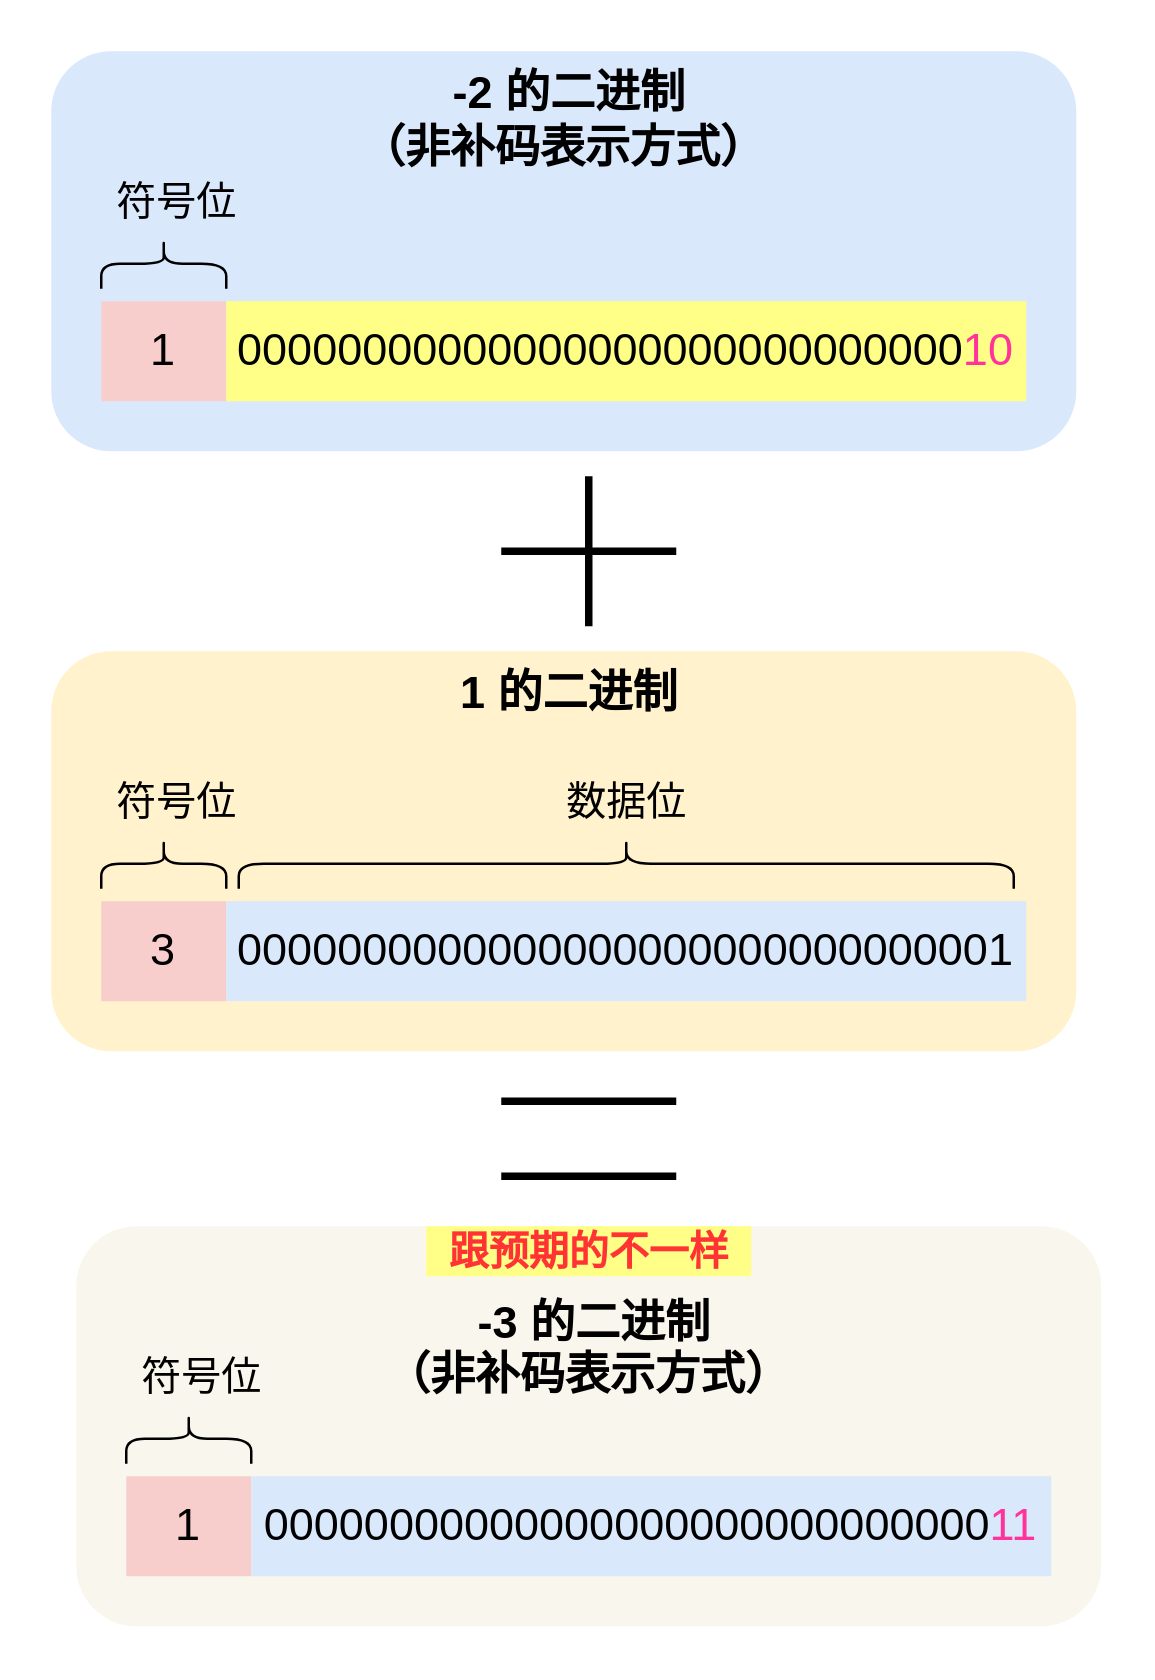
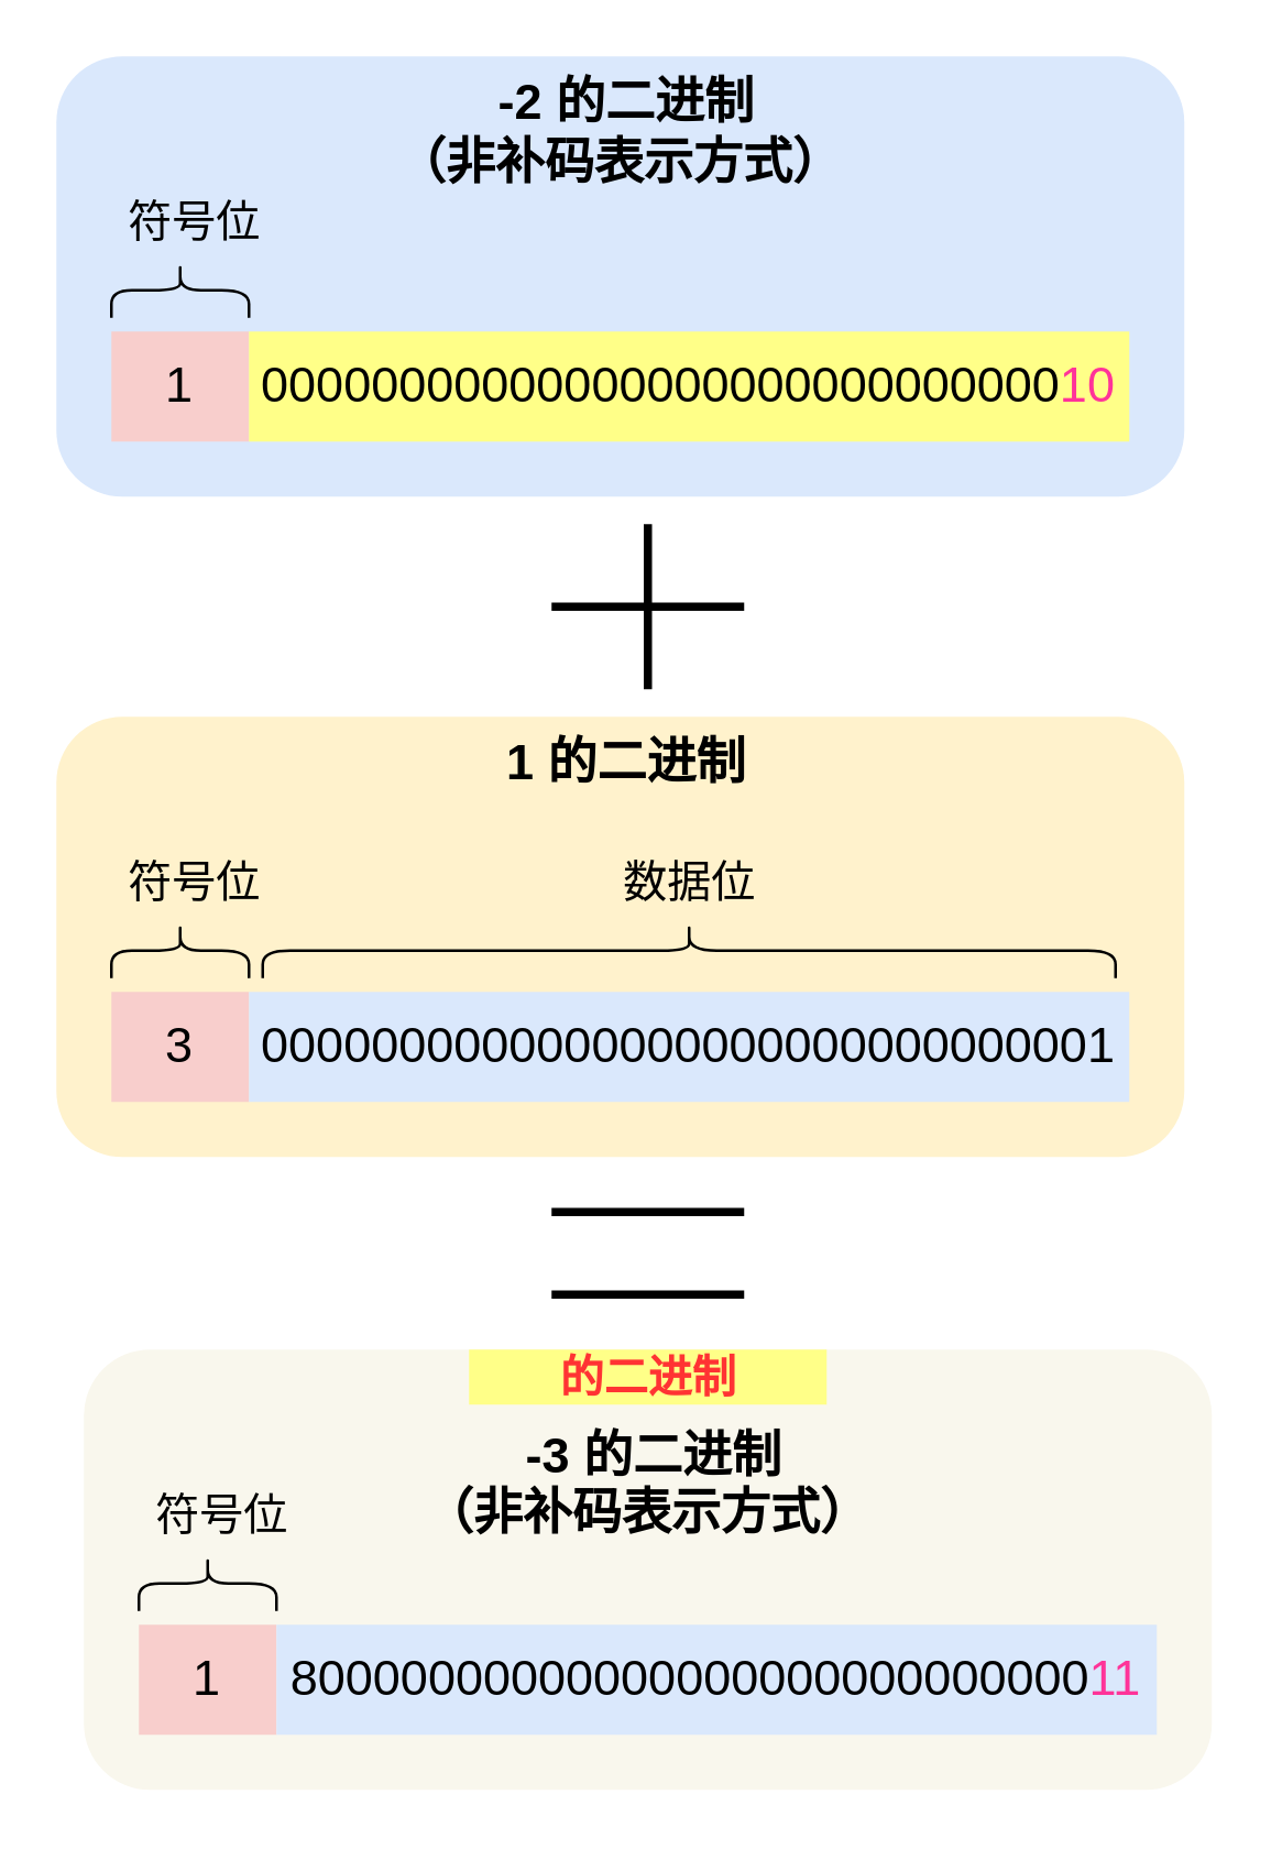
  <mxCell id="0" />
  <mxCell id="1" parent="0" />
  <mxCell id="2" value="&lt;font size=&quot;1&quot;&gt;&lt;b style=&quot;font-size: 18px&quot;&gt;&amp;nbsp;-2 的二进制&lt;br&gt;（非补码表示方式）&lt;br&gt;&lt;/b&gt;&lt;/font&gt;" style="rounded=1;whiteSpace=wrap;html=1;fontSize=16;verticalAlign=top;fillColor=#dae8fc;strokeColor=none;" vertex="1" parent="1"><mxGeometry x="20" y="20" width="410" height="160" as="geometry" /></mxCell>
  <mxCell id="3" value="1" style="rounded=0;whiteSpace=wrap;html=1;fontSize=18;fillColor=#f8cecc;strokeColor=none;" vertex="1" parent="1"><mxGeometry x="40" y="120" width="50" height="40" as="geometry" /></mxCell>
  <mxCell id="4" value="00000000000000000000000000000&lt;font color=&quot;#ff3399&quot;&gt;10&lt;/font&gt;" style="rounded=0;whiteSpace=wrap;html=1;fontSize=18;fillColor=#ffff88;strokeColor=none;" vertex="1" parent="1"><mxGeometry x="90" y="120" width="320" height="40" as="geometry" /></mxCell>
  <mxCell id="5" value="符号位" style="text;html=1;align=center;verticalAlign=middle;resizable=0;points=[];autosize=1;fontSize=16;" vertex="1" parent="1"><mxGeometry x="40" y="70" width="60" height="20" as="geometry" /></mxCell>
  <mxCell id="6" value="" style="shape=curlyBracket;whiteSpace=wrap;html=1;rounded=1;fontSize=16;rotation=90;" vertex="1" parent="1"><mxGeometry x="55" y="80" width="20" height="50" as="geometry" /></mxCell>
  <mxCell id="7" value="&lt;font size=&quot;1&quot;&gt;&lt;b style=&quot;font-size: 18px&quot;&gt;&amp;nbsp;1 的二进制&lt;/b&gt;&lt;/font&gt;" style="rounded=1;whiteSpace=wrap;html=1;fontSize=16;verticalAlign=top;fillColor=#fff2cc;strokeColor=none;" vertex="1" parent="1"><mxGeometry x="20" y="260" width="410" height="160" as="geometry" /></mxCell>
  <mxCell id="8" value="3" style="rounded=0;whiteSpace=wrap;html=1;fontSize=18;fillColor=#f8cecc;strokeColor=none;" vertex="1" parent="1"><mxGeometry x="40" y="360" width="50" height="40" as="geometry" /></mxCell>
  <mxCell id="9" value="0000000000000000000000000000001" style="rounded=0;whiteSpace=wrap;html=1;fontSize=18;fillColor=#dae8fc;strokeColor=none;" vertex="1" parent="1"><mxGeometry x="90" y="360" width="320" height="40" as="geometry" /></mxCell>
  <mxCell id="10" value="符号位" style="text;html=1;align=center;verticalAlign=middle;resizable=0;points=[];autosize=1;fontSize=16;" vertex="1" parent="1"><mxGeometry x="40" y="310" width="60" height="20" as="geometry" /></mxCell>
  <mxCell id="11" value="数据位" style="text;html=1;align=center;verticalAlign=middle;resizable=0;points=[];autosize=1;fontSize=16;" vertex="1" parent="1"><mxGeometry x="220" y="310" width="60" height="20" as="geometry" /></mxCell>
  <mxCell id="12" value="" style="shape=curlyBracket;whiteSpace=wrap;html=1;rounded=1;fontSize=16;rotation=90;" vertex="1" parent="1"><mxGeometry x="55" y="320" width="20" height="50" as="geometry" /></mxCell>
  <mxCell id="13" value="" style="shape=curlyBracket;whiteSpace=wrap;html=1;rounded=1;fontSize=16;rotation=90;" vertex="1" parent="1"><mxGeometry x="240" y="190" width="20" height="310" as="geometry" /></mxCell>
  <mxCell id="14" value="" style="group;noLabel=1;fontColor=none;" vertex="1" connectable="0" parent="1"><mxGeometry x="200" y="190" width="70" height="60" as="geometry" /></mxCell>
  <mxCell id="15" value="" style="endArrow=none;html=1;fontSize=16;fontColor=#FF3399;strokeWidth=3;" edge="1" parent="14"><mxGeometry width="50" height="50" relative="1" as="geometry"><mxPoint y="30" as="sourcePoint" /><mxPoint x="70" y="30" as="targetPoint" /></mxGeometry></mxCell>
  <mxCell id="16" value="" style="endArrow=none;html=1;fontSize=16;fontColor=#FF3399;strokeWidth=3;" edge="1" parent="14"><mxGeometry width="50" height="50" relative="1" as="geometry"><mxPoint x="35" y="60" as="sourcePoint" /><mxPoint x="35" as="targetPoint" /></mxGeometry></mxCell>
  <mxCell id="17" value="" style="endArrow=none;html=1;fontSize=16;fontColor=#FF3399;strokeWidth=3;" edge="1" parent="1"><mxGeometry x="270" y="720" width="50" height="50" as="geometry"><mxPoint x="200" y="440" as="sourcePoint" /><mxPoint x="270" y="440" as="targetPoint" /></mxGeometry></mxCell>
  <mxCell id="18" value="" style="endArrow=none;html=1;fontSize=16;fontColor=#FF3399;strokeWidth=3;" edge="1" parent="1"><mxGeometry x="235" y="720" width="50" height="50" as="geometry"><mxPoint x="200" y="470" as="sourcePoint" /><mxPoint x="270" y="470" as="targetPoint" /></mxGeometry></mxCell>
  <mxCell id="19" value="&lt;font size=&quot;1&quot;&gt;&lt;b style=&quot;font-size: 18px&quot;&gt;&lt;br&gt;&amp;nbsp;-3 的二进制&lt;br&gt;（非补码表示方式）&lt;br&gt;&lt;/b&gt;&lt;/font&gt;" style="rounded=1;whiteSpace=wrap;html=1;fontSize=16;verticalAlign=top;fillColor=#f9f7ed;strokeColor=none;" vertex="1" parent="1"><mxGeometry x="30" y="490" width="410" height="160" as="geometry" /></mxCell>
  <mxCell id="20" value="1" style="rounded=0;whiteSpace=wrap;html=1;fontSize=18;fillColor=#f8cecc;strokeColor=none;" vertex="1" parent="1"><mxGeometry x="50" y="590" width="50" height="40" as="geometry" /></mxCell>
- <mxCell id="21" value="00000000000000000000000000000&lt;font color=&quot;#ff3399&quot;&gt;11&lt;/font&gt;" style="rounded=0;whiteSpace=wrap;html=1;fontSize=18;fillColor=#dae8fc;strokeColor=none;" vertex="1" parent="1"><mxGeometry x="100" y="590" width="320" height="40" as="geometry" /></mxCell>
+ <mxCell id="21" value="80000000000000000000000000000&lt;font color=&quot;#ff3399&quot;&gt;11&lt;/font&gt;" style="rounded=0;whiteSpace=wrap;html=1;fontSize=18;fillColor=#dae8fc;strokeColor=none;" vertex="1" parent="1"><mxGeometry x="100" y="590" width="320" height="40" as="geometry" /></mxCell>
  <mxCell id="22" value="符号位" style="text;html=1;align=center;verticalAlign=middle;resizable=0;points=[];autosize=1;fontSize=16;" vertex="1" parent="1"><mxGeometry x="50" y="540" width="60" height="20" as="geometry" /></mxCell>
  <mxCell id="23" value="" style="shape=curlyBracket;whiteSpace=wrap;html=1;rounded=1;fontSize=16;rotation=90;" vertex="1" parent="1"><mxGeometry x="65" y="550" width="20" height="50" as="geometry" /></mxCell>
- <mxCell id="24" value="跟预期的不一样" style="text;html=1;align=center;verticalAlign=middle;resizable=0;points=[];autosize=1;fillColor=#ffff88;fontSize=16;labelBackgroundColor=none;fontColor=#FF3333;fontStyle=1" vertex="1" parent="1"><mxGeometry x="170" y="490" width="130" height="20" as="geometry" /></mxCell>
+ <mxCell id="24" value="的二进制" style="text;html=1;align=center;verticalAlign=middle;resizable=0;points=[];autosize=1;fillColor=#ffff88;fontSize=16;labelBackgroundColor=none;fontColor=#FF3333;fontStyle=1" vertex="1" parent="1"><mxGeometry x="170" y="490" width="130" height="20" as="geometry" /></mxCell>
